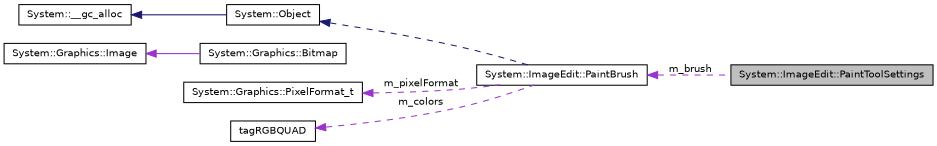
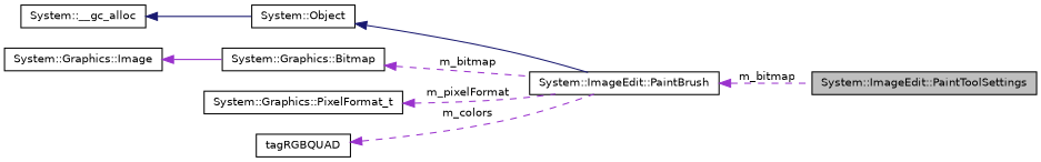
  digraph {
    rankdir=LR
    node [color=black fillcolor=white fontname=Helvetica fontsize=10 shape=record style=filled]
    edge [color=darkorchid3 dir=back fontname=Helvetica fontsize=10 labelfontname=Helvetica labelfontsize=10 style=dashed]
    n1 [fillcolor=grey75 fontcolor=black height=0.2 label="System::ImageEdit::PaintToolSettings" width=0.4]
    n2 [height=0.2 label="System::ImageEdit::PaintBrush" width=0.4]
    n3 [height=0.2 label="System::Object" width=0.4]
    n4 [height=0.2 label="System::Graphics::Image" width=0.4]
    n5 [height=0.2 label="System::Graphics::Bitmap" width=0.4]
    n6 [height=0.2 label="System::__gc_alloc" width=0.4]
    n7 [height=0.2 label="System::Graphics::PixelFormat_t" width=0.4]
    n8 [height=0.2 label=tagRGBQUAD width=0.4]
-   n2 -> n1 [label=" m_brush"]
-   n3 -> n2 [color=midnightblue]
+   n2 -> n1 [label=" m_bitmap"]
+   n3 -> n2 [color=midnightblue style=solid]
    n4 -> n5 [style=solid]
+   n5 -> n2 [label=" m_bitmap"]
    n6 -> n3 [color=midnightblue style=solid]
    n7 -> n2 [label=" m_pixelFormat"]
    n8 -> n2 [label=" m_colors"]
  }
